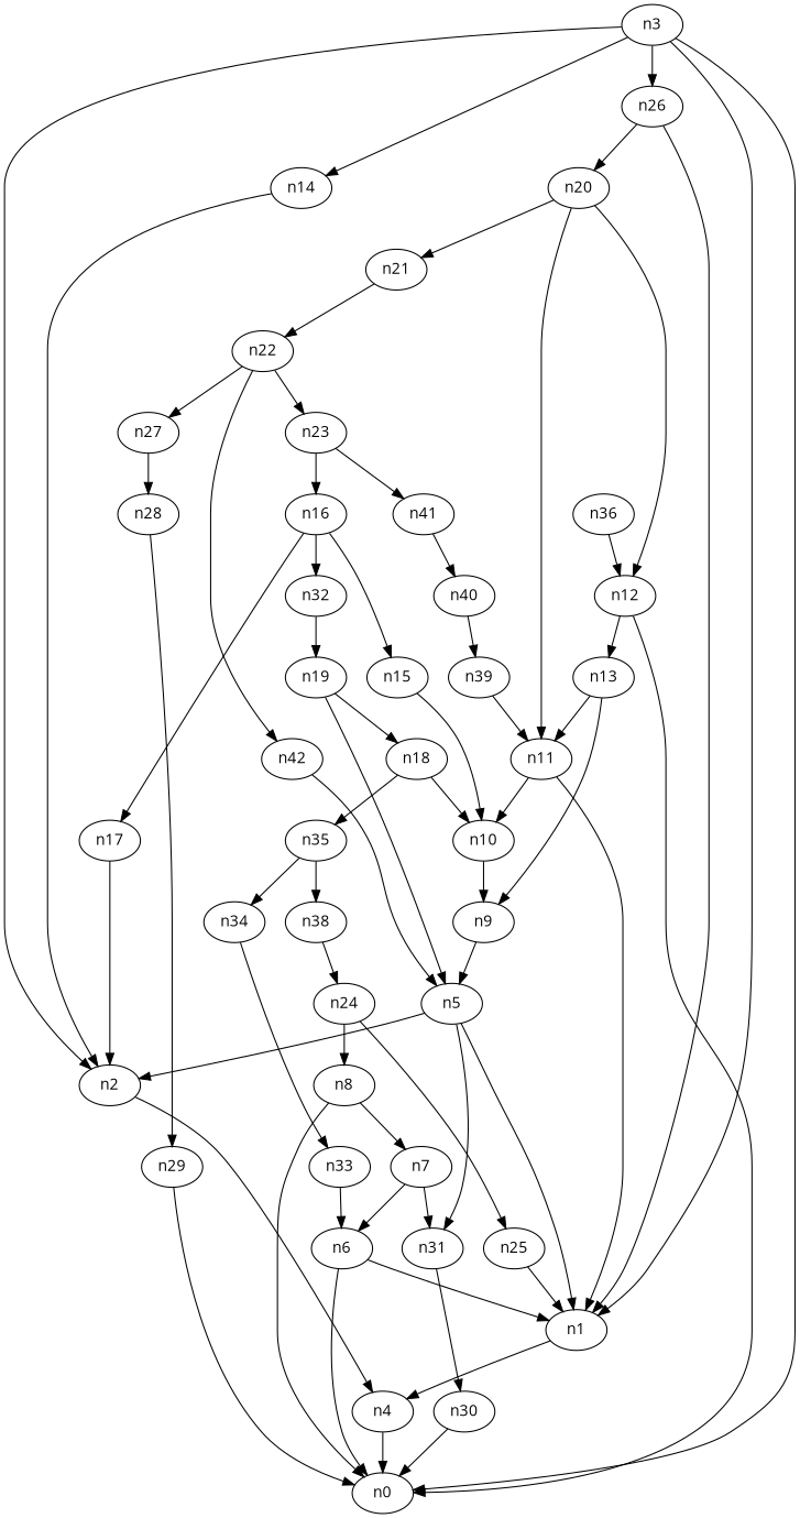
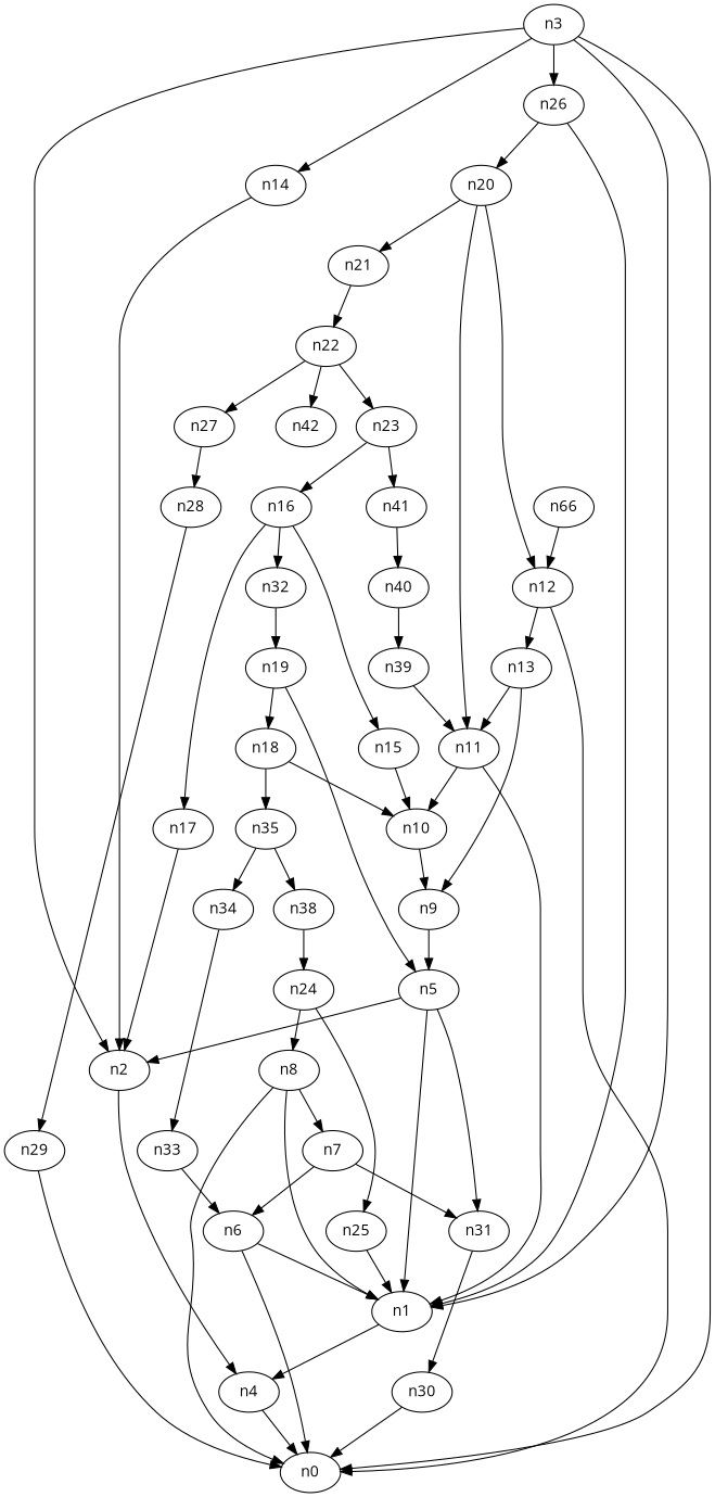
  digraph {
    fontname="Open Sans"
    node [fontname="Open Sans"]
    edge [fontname="Open Sans"]
    n1
    n4
    n0
    n2
    n3
    n14
    n26
    n20
    n11
    n12
    n21
    n5
    n31
    n6
    n7
    n30
    n8
    n9
    n35
    n34
    n38
    n33
    n24
    n10
    n13
    n15
    n16
    n17
    n32
    n19
    n18
-   n36
+   n36 [label=n66]
    n22
    n23
    n27
    n42
    n41
    n28
    n40
    n29
    n39
    n25
    n1 -> n4
    n4 -> n0
    n2 -> n4
    n3 -> n1
    n3 -> n0
    n3 -> n2
    n3 -> n14
    n3 -> n26
    n14 -> n2
    n26 -> n1
    n26 -> n20
    n20 -> n11
    n20 -> n12
    n20 -> n21
    n11 -> n1
    n11 -> n10
    n12 -> n0
    n12 -> n13
    n21 -> n22
    n5 -> n1
    n5 -> n2
    n5 -> n31
    n31 -> n30
    n6 -> n1
    n6 -> n0
    n7 -> n31
    n7 -> n6
    n30 -> n0
+   n8 -> n1
    n8 -> n0
    n8 -> n7
    n9 -> n5
    n35 -> n34
    n35 -> n38
    n34 -> n33
    n38 -> n24
    n33 -> n6
    n24 -> n8
    n24 -> n25
    n10 -> n9
    n13 -> n11
    n13 -> n9
    n15 -> n10
    n16 -> n15
    n16 -> n17
    n16 -> n32
    n17 -> n2
    n32 -> n19
    n19 -> n5
    n19 -> n18
    n18 -> n35
    n18 -> n10
    n36 -> n12
    n22 -> n23
    n22 -> n27
    n22 -> n42
    n23 -> n16
    n23 -> n41
    n27 -> n28
-   n42 -> n5
    n41 -> n40
    n28 -> n29
    n40 -> n39
    n29 -> n0
    n39 -> n11
    n25 -> n1
  }
